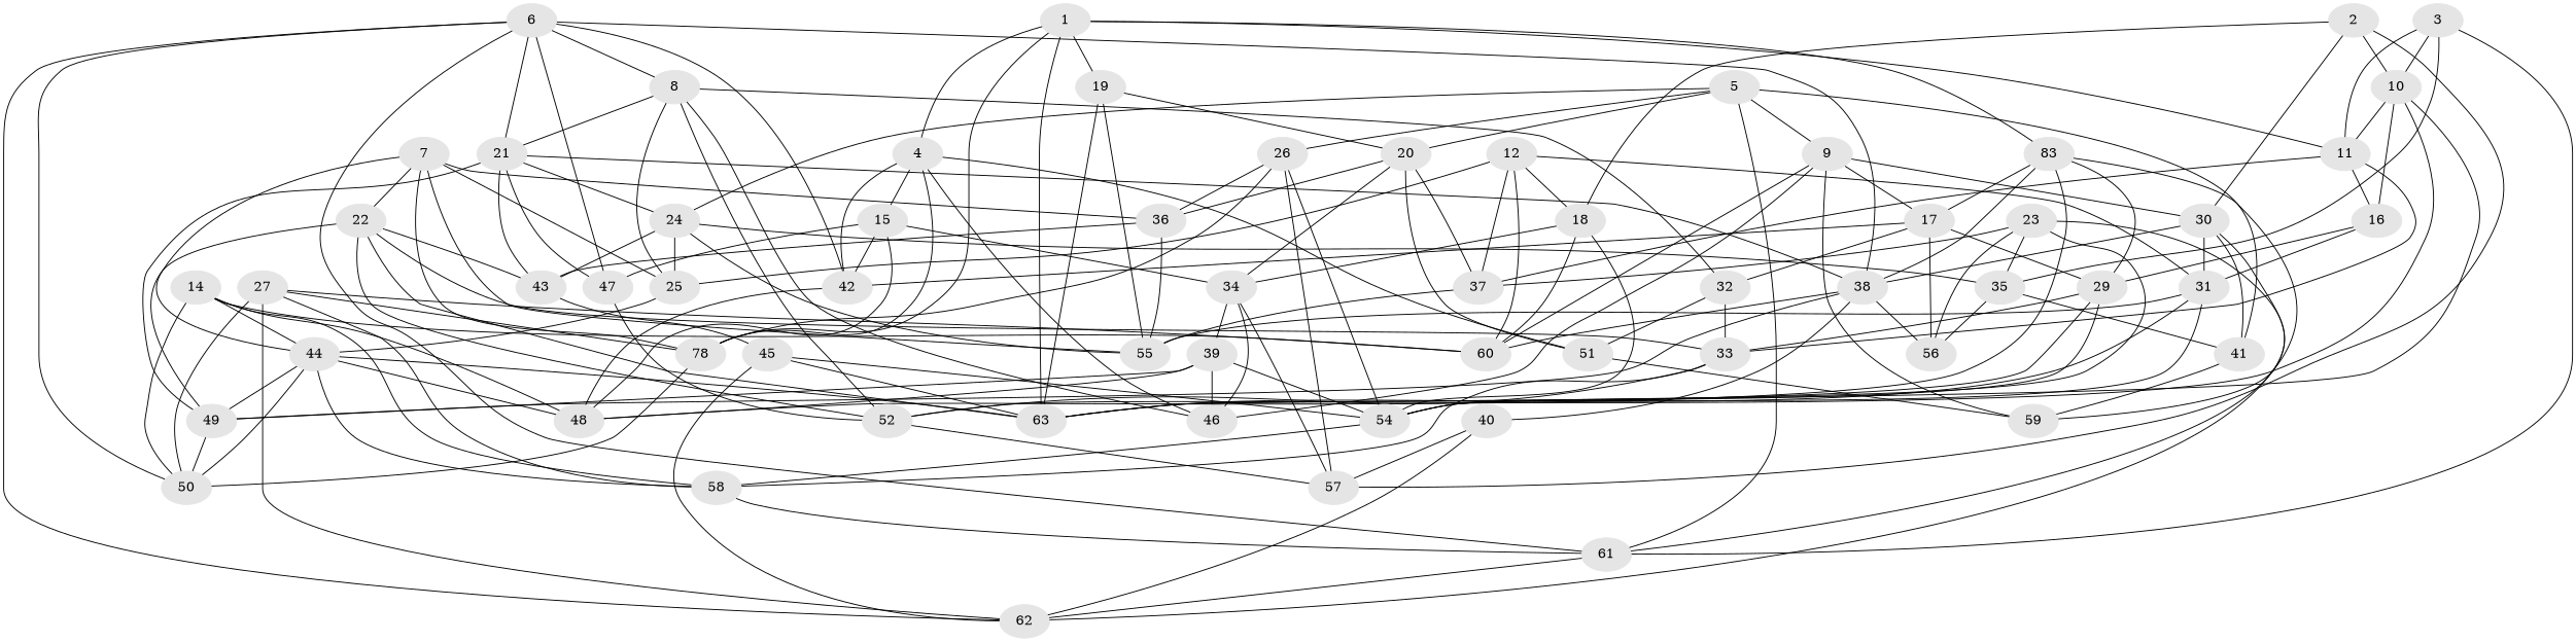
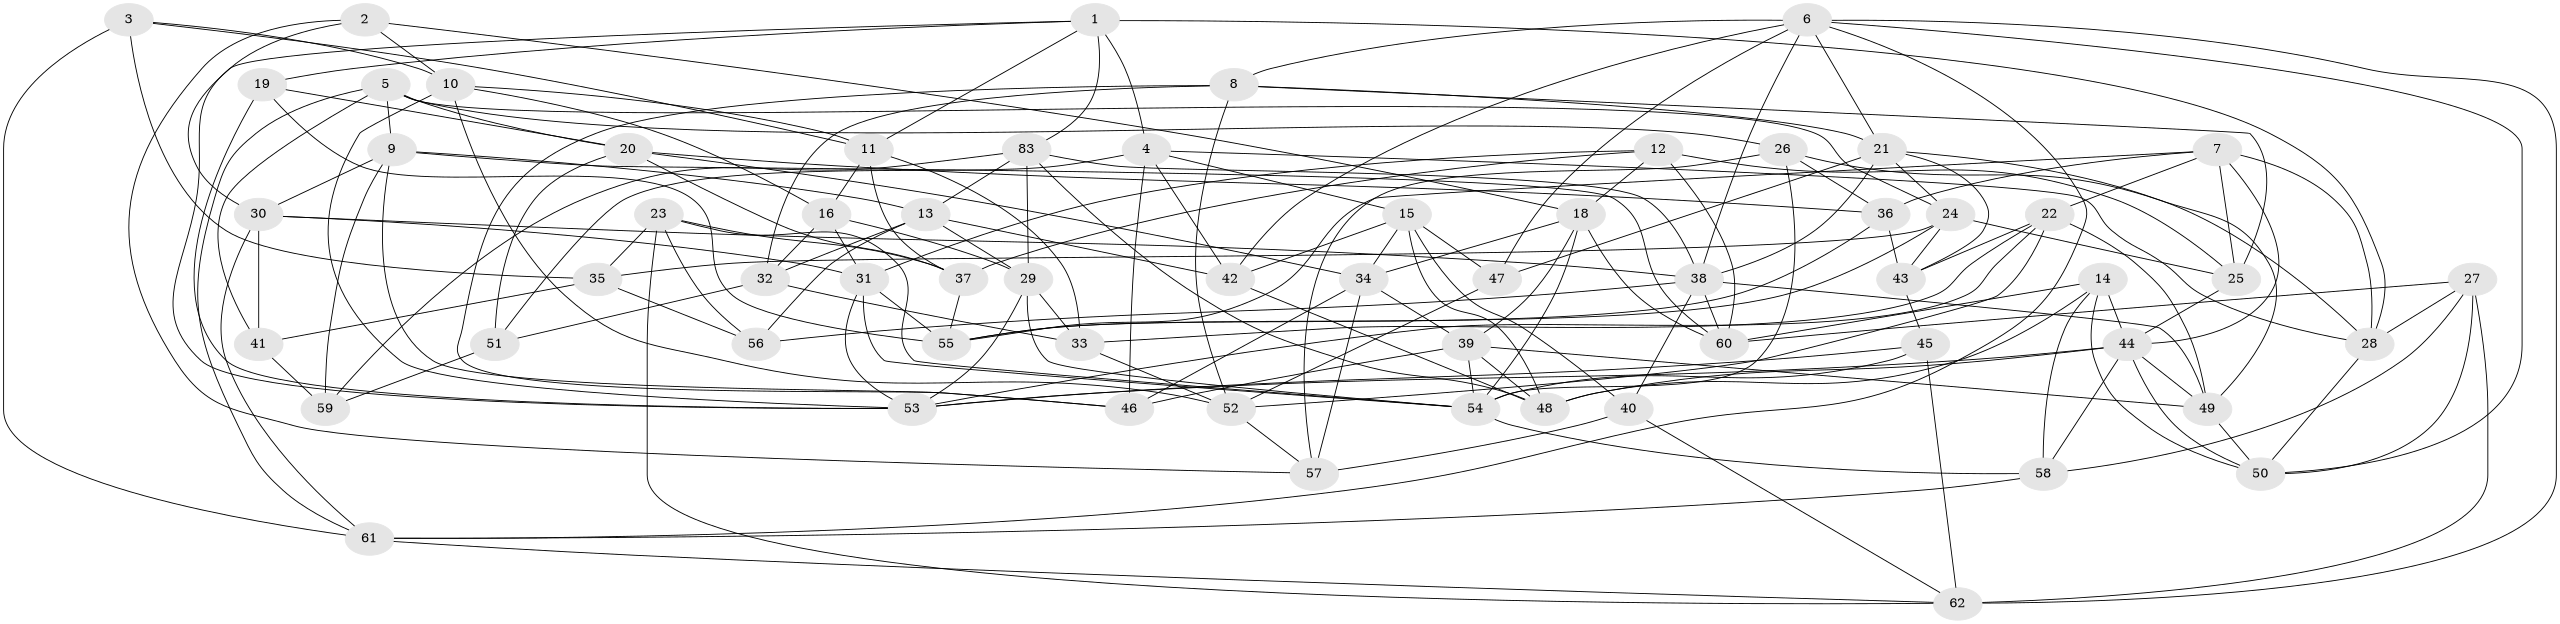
  graph {
    node [color=gray90 style=filled]
    edge [weight=1.0]
    1
    4
    11
    n4 [label=83]
    19
-   28 [label=78]
-   53 [label=63]
+   28
+   53
    15
    42
    46
    51
    16
    33
    37
    38
-   17
+   17 [label=13]
    59
    29
    48
    20
    55
    50
    2
    10
    18
    30
    57
    52
    60
    34
    39
    54
    61
    41
    31
    3
    35
    56
    62
    47
    40
    5
    9
    24
    26
    36
    25
    43
    6
    8
    21
    32
    27
    58
    49
    7
    22
    44
    12
    14
    45
    23
    1 -- 4
    1 -- 11
    1 -- n4
    1 -- 19
    1 -- 28
    1 -- 53
    4 -- 28
    4 -- 15
    4 -- 42
    4 -- 46
    4 -- 51
    11 -- 16
    11 -- 33
    11 -- 37
    n4 -- 38
    n4 -- 17
    n4 -- 59
    n4 -- 29
    n4 -- 48
    19 -- 53
    19 -- 20
    19 -- 55
    28 -- 50
    15 -- 42
    15 -- 48
    15 -- 34
    15 -- 47
+   15 -- 40
    42 -- 48
    51 -- 59 [weight=2.0]
    16 -- 29
    16 -- 31
+   16 -- 32 [weight=2.0]
    33 -- 52
-   33 -- 58
    37 -- 55
    38 -- 60
    38 -- 56
    38 -- 40
    38 -- 49
    17 -- 42 [weight=2.0]
    17 -- 29
    17 -- 56
    17 -- 32
    29 -- 53
    29 -- 33
    29 -- 54
    20 -- 51
    20 -- 37
    20 -- 34
    20 -- 36
    2 -- 10
    2 -- 18
    2 -- 30
    2 -- 57
    10 -- 11
    10 -- 53
    10 -- 16
    10 -- 52
    18 -- 60
    18 -- 34
+   18 -- 39
    18 -- 54
    30 -- 38
    30 -- 61
    30 -- 41
    30 -- 31
    52 -- 57
    34 -- 46
    34 -- 57
    34 -- 39
    39 -- 46
    39 -- 48
    39 -- 54
    39 -- 49
    54 -- 58
    61 -- 62
    41 -- 59 [weight=2.0]
    31 -- 53
    31 -- 55
    31 -- 54
    3 -- 11
    3 -- 10
    3 -- 61
    3 -- 35
    35 -- 41 [weight=2.0]
    35 -- 56
    47 -- 52
    40 -- 57
    40 -- 62
    5 -- 20
    5 -- 61
    5 -- 41
    5 -- 9
    5 -- 24
    5 -- 26
    9 -- 46
    9 -- 17
    9 -- 59
    9 -- 30
    9 -- 60
    24 -- 55
    24 -- 35
    24 -- 25
    24 -- 43
    26 -- 28
    26 -- 57 [weight=2.0]
    26 -- 54
    26 -- 36
    36 -- 55
    36 -- 43 [weight=2.0]
    25 -- 44
    43 -- 45
    6 -- 42
    6 -- 38
    6 -- 50
    6 -- 61
    6 -- 62
    6 -- 47
    6 -- 8
    6 -- 21
    8 -- 46
    8 -- 52
    8 -- 25
    8 -- 21
    8 -- 32
    21 -- 38
    21 -- 47
    21 -- 24
    21 -- 43
    21 -- 49
    32 -- 51
    32 -- 33
    27 -- 28
    27 -- 50
    27 -- 60
    27 -- 62
    27 -- 58
    58 -- 61
    49 -- 50
    7 -- 28
    7 -- 55
    7 -- 36
    7 -- 25
    7 -- 22
    7 -- 44
    22 -- 53
    22 -- 33
    22 -- 52
    22 -- 43
    22 -- 49
    44 -- 53
    44 -- 48
    44 -- 50
    44 -- 58
    44 -- 49
    12 -- 37
    12 -- 18
    12 -- 60
    12 -- 31
    12 -- 25 [weight=2.0]
    14 -- 48
    14 -- 50
    14 -- 60
    14 -- 58
    14 -- 44
    45 -- 53
    45 -- 54
    45 -- 62
    23 -- 37 [weight=2.0]
    23 -- 54
    23 -- 35
    23 -- 56
    23 -- 62
  }
